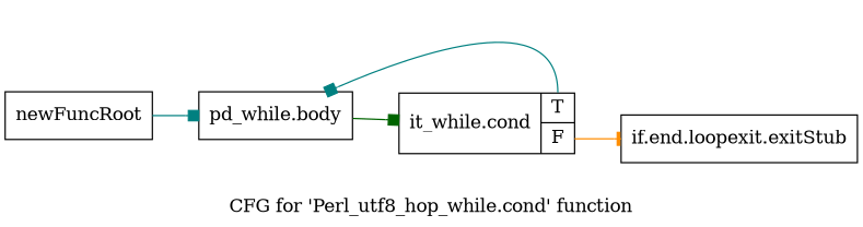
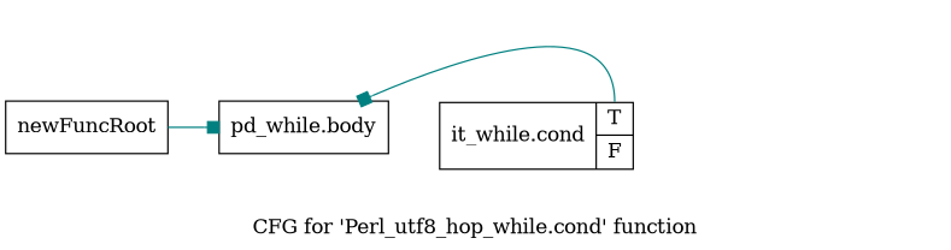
  digraph {
    label="CFG for 'Perl_utf8_hop_while.cond' function"
    rankdir=LR
    node [shape=record]
    edge [arrowhead=box color=teal]
    n1 [label="{newFuncRoot}"]
    n2 [label="{pd_while.body}"]
    n3 [label="{it_while.cond|{<s0>T|<s1>F}}"]
-   n4 [label="{if.end.loopexit.exitStub}"]
    n1 -> n2
-   n2 -> n3 [color=darkgreen]
    n3 -> n2 [tailport=s0]
-   n3 -> n4 [arrowhead=tee color=darkorange tailport=s1]
  }
